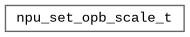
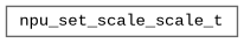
  digraph {
    rankdir=LR
    fontname="Liberation Mono"
-   n1 [color=grey40 fillcolor=white fontname="Liberation Mono" fontsize=10 height=0.2 label=npu_set_opb_scale_t shape=box style=filled width=0.4]
+   n1 [color=grey40 fillcolor=white fontname="Liberation Mono" fontsize=10 height=0.2 label=npu_set_scale_scale_t shape=box style=filled width=0.4]
  }
